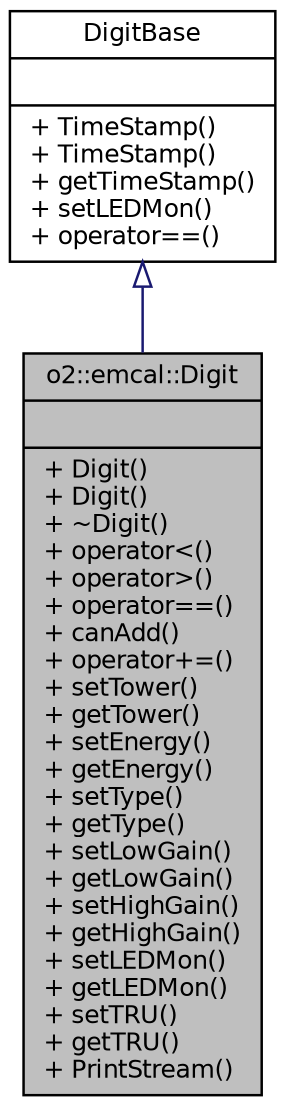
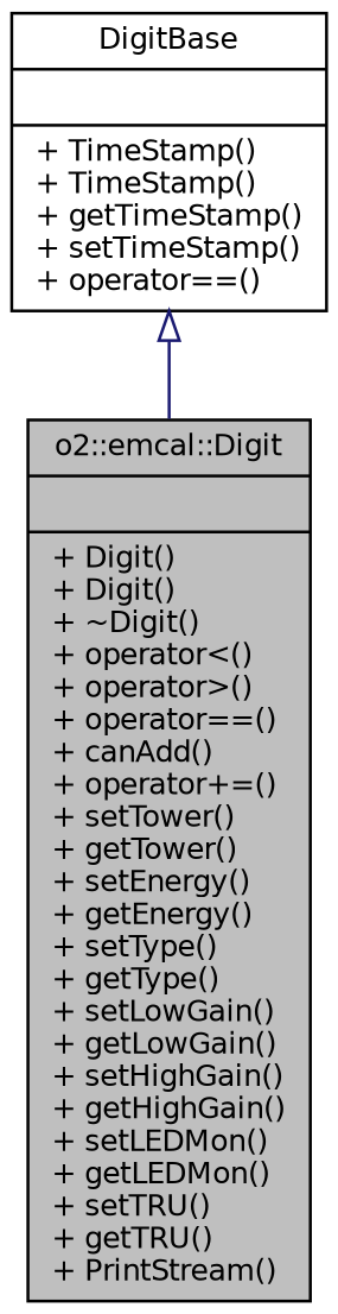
  digraph {
    node [color=black fontname=Helvetica fontsize=10 shape=record]
    n1 [fillcolor=grey75 fontcolor=black height=0.2 label="{o2::emcal::Digit\n||+ Digit()\l+ Digit()\l+ ~Digit()\l+ operator\<()\l+ operator\>()\l+ operator==()\l+ canAdd()\l+ operator+=()\l+ setTower()\l+ getTower()\l+ setEnergy()\l+ getEnergy()\l+ setType()\l+ getType()\l+ setLowGain()\l+ getLowGain()\l+ setHighGain()\l+ getHighGain()\l+ setLEDMon()\l+ getLEDMon()\l+ setTRU()\l+ getTRU()\l+ PrintStream()\l}" style=filled width=0.4]
-   n2 [height=0.2 label="{DigitBase\n||+ TimeStamp()\l+ TimeStamp()\l+ getTimeStamp()\l+ setLEDMon()\l+ operator==()\l}" width=0.4]
+   n2 [height=0.2 label="{DigitBase\n||+ TimeStamp()\l+ TimeStamp()\l+ getTimeStamp()\l+ setTimeStamp()\l+ operator==()\l}" width=0.4]
    n2 -> n1 [arrowtail=onormal color=midnightblue dir=back fontname=Helvetica fontsize=10 labelfontname=Helvetica labelfontsize=10 style=solid]
  }
